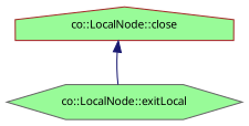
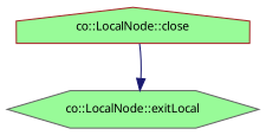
  digraph {
    rankdir=TB
    node [fillcolor=palegreen fontname=Sans fontsize=10 style=filled]
    n1 [color=brown fontcolor=black height=0.2 label="co::LocalNode::close" shape=house width=0.4]
    n2 [color=gray40 height=0.2 label="co::LocalNode::exitLocal" shape=hexagon width=0.4]
-   n1 -> n2 [color=midnightblue dir=back fontname=Sans fontsize=10 labelfontname=Sans labelfontsize=10 style=solid]
+   n2 -> n1 [color=midnightblue dir=back fontname=Sans fontsize=10 labelfontname=Sans labelfontsize=10 style=solid]
  }
